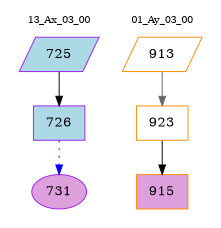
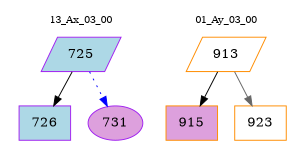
  digraph {
    node [color=purple fillcolor=lightblue shape=box style=filled]
    edge [color=black style=solid]
    n1 [label=725 shape=parallelogram]
    n2 [label=726]
    n3 [fillcolor=plum label=731 shape=ellipse]
    n4 [color=darkorange fillcolor=white label=913 shape=parallelogram]
    n5 [color=darkorange fillcolor=plum label=915]
    n6 [color=darkorange fillcolor=white label=923]
    subgraph cluster_1 {
      color=white
      fontsize=10
      label="13_Ax_03_00"
      n1
      n2
      n3
    }
    subgraph cluster_2 {
      color=white
      fontsize=10
      label="01_Ay_03_00"
      n4
      n5
      n6
    }
    n1 -> n2
-   n2 -> n3 [color=blue style=dotted]
-   n6 -> n5
+   n1 -> n3 [color=blue style=dotted]
+   n4 -> n5
    n4 -> n6 [color=gray40]
  }
